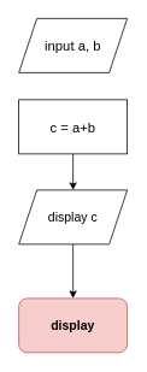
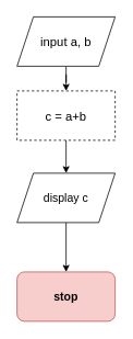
  <mxCell id="0" />
  <mxCell id="1" parent="0" />
- <mxCell id="2" value="display" style="rounded=1;whiteSpace=wrap;html=1;fillColor=#f8cecc;strokeColor=#b85450;fontStyle=1;fontSize=14;" parent="1" vertex="1"><mxGeometry x="20" y="330" width="120" height="60" as="geometry" /></mxCell>
+ <mxCell id="2" value="stop" style="rounded=1;whiteSpace=wrap;html=1;fillColor=#f8cecc;strokeColor=#b85450;fontStyle=1;fontSize=14;" parent="1" vertex="1"><mxGeometry x="20" y="330" width="120" height="60" as="geometry" /></mxCell>
+ <mxCell id="3" value="" style="edgeStyle=orthogonalEdgeStyle;rounded=0;orthogonalLoop=1;jettySize=auto;html=1;" parent="1" source="4" target="6" edge="1"><mxGeometry relative="1" as="geometry" /></mxCell>
  <mxCell id="4" value="input a, b" style="shape=parallelogram;perimeter=parallelogramPerimeter;whiteSpace=wrap;html=1;fixedSize=1;horizontal=1;fontSize=15;" parent="1" vertex="1"><mxGeometry x="20" y="20" width="120" height="60" as="geometry" /></mxCell>
  <mxCell id="5" value="" style="edgeStyle=orthogonalEdgeStyle;rounded=0;orthogonalLoop=1;jettySize=auto;html=1;" parent="1" source="6" target="8" edge="1"><mxGeometry relative="1" as="geometry" /></mxCell>
- <mxCell id="6" value="c = a+b" style="rounded=0;whiteSpace=wrap;html=1;fontSize=15;" parent="1" vertex="1"><mxGeometry x="20" y="110" width="120" height="60" as="geometry" /></mxCell>
+ <mxCell id="6" value="c = a+b" style="rounded=0;whiteSpace=wrap;html=1;fontSize=15;dashed=1;" parent="1" vertex="1"><mxGeometry x="20" y="110" width="120" height="60" as="geometry" /></mxCell>
  <mxCell id="7" value="" style="edgeStyle=orthogonalEdgeStyle;rounded=0;orthogonalLoop=1;jettySize=auto;html=1;" parent="1" source="8" target="2" edge="1"><mxGeometry relative="1" as="geometry" /></mxCell>
  <mxCell id="8" value="display c" style="shape=parallelogram;perimeter=parallelogramPerimeter;whiteSpace=wrap;html=1;fixedSize=1;fontSize=14;" parent="1" vertex="1"><mxGeometry x="20" y="210" width="120" height="60" as="geometry" /></mxCell>
